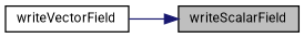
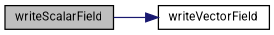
  digraph {
    rankdir=LR
    fontname=Roboto
    node [color=black fontname=Roboto fontsize=10 shape=record]
    n1 [fillcolor=grey75 fontcolor=black height=0.2 label=writeScalarField style=filled width=0.4]
    n2 [height=0.2 label=writeVectorField width=0.4]
-   n2 -> n1 [color=midnightblue fontname=Roboto fontsize=10 labelfontname=FreeSans labelfontsize=10 style=solid]
+   n1 -> n2 [color=midnightblue fontname=Roboto fontsize=10 labelfontname=FreeSans labelfontsize=10 style=solid]
  }
